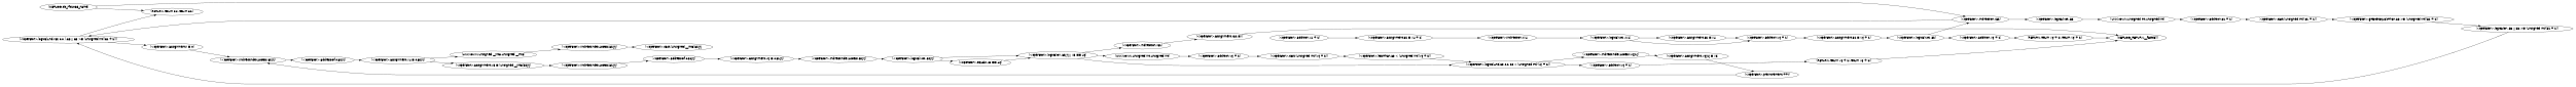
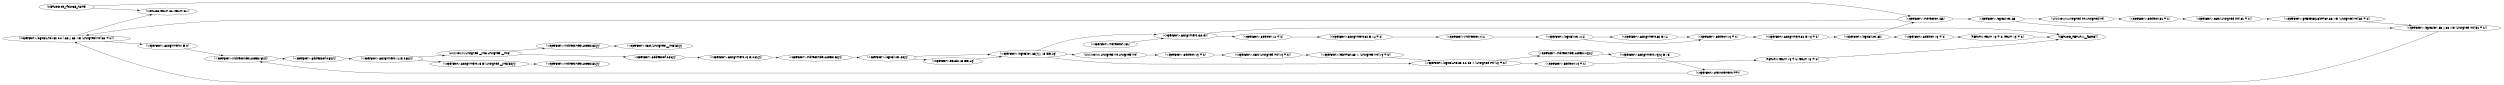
  digraph {
    fontname="DejaVu Sans"
    rankdir=LR
    node [fontname="DejaVu Sans"]
    edge [fontname="DejaVu Sans"]
    n1 [label="(<operator>.logicalAnd,*a2 && (!a3 || a3 >= (unsigned int)(a1 + 1)))"]
    n2 [label="(<operator>.assignment,i = 0)"]
-   n3 [label="(RETURN,return a1;,return a1;)"]
+   n3 [label="(METHOD,return a1;,return a1;)"]
    n4 [label="(<operator>.indirectIndexAccess,a2[i])"]
    n5 [label="(<operator>.indirection,*a2)"]
    n6 [label="(<operator>.logicalNot,!a3)"]
    n7 [label="(<operator>.logicalOr,!a3 || a3 >= (unsigned int)(a1 + 1))"]
    n8 [label="(UNKNOWN,unsigned int,unsigned int)"]
    n9 [label="(<operator>.addition,a1 + 1)"]
    n10 [label="(<operator>.greaterEqualsThan,a3 >= (unsigned int)(a1 + 1))"]
    n11 [label="(<operator>.cast,(unsigned int)(a1 + 1))"]
    n12 [label="(<operator>.addressOf,&a2[i])"]
    n13 [label="(<operator>.preIncrement,++i)"]
    n14 [label="(<operator>.assignment,v4 = &a2[i])"]
    n15 [label="(UNKNOWN,unsigned __int8,unsigned __int8)"]
    n16 [label="(<operator>.assignment,v5 = (unsigned __int8)a2[i])"]
    n17 [label="(<operator>.indirectIndexAccess,a2[i])"]
    n18 [label="(<operator>.indirectIndexAccess,a1[i])"]
    n19 [label="(<operator>.addressOf,&a1[i])"]
    n20 [label="(<operator>.cast,(unsigned __int8)a2[i])"]
    n21 [label="(<operator>.assignment,v6 = &a1[i])"]
    n22 [label="(<operator>.indirectIndexAccess,a2[i])"]
    n23 [label="(<operator>.logicalNot,!a2[i])"]
    n24 [label="(<operator>.logicalOr,!a2[i] || v5 == 46)"]
    n25 [label="(<operator>.logicalAnd,a3 && a3 < (unsigned int)(v6 + 2))"]
    n26 [label="(UNKNOWN,unsigned int,unsigned int)"]
    n27 [label="(<operator>.indirection,*a1)"]
    n28 [label="(<operator>.addition,v6 + 1)"]
    n29 [label="(<operator>.indirectIndexAccess,v6[1])"]
    n30 [label="(<operator>.addition,v6 + 2)"]
    n31 [label="(<operator>.assignment,*a1 = i)"]
    n32 [label="(<operator>.equals,v5 == 46)"]
    n33 [label="(RETURN,return v6 + 1;,return v6 + 1;)"]
    n34 [label="(<operator>.assignment,v6[1] = v5)"]
    n35 [label="(<operator>.lessThan,a3 < (unsigned int)(v6 + 2))"]
    n36 [label="(<operator>.cast,(unsigned int)(v6 + 2))"]
    n37 [label="(METHOD_RETURN,__fastcall)"]
    n38 [label="(<operator>.addition,v4 + 1)"]
    n39 [label="(<operator>.assignment,a2 = v4 + 1)"]
    n40 [label="(<operator>.indirection,*v4)"]
    n41 [label="(<operator>.logicalNot,!*v4)"]
    n42 [label="(<operator>.assignment,a2 = v4)"]
    n43 [label="(<operator>.addition,v6 + 1)"]
    n44 [label="(<operator>.assignment,a1 = v6 + 1)"]
    n45 [label="(<operator>.logicalNot,!a2)"]
    n46 [label="(<operator>.addition,v6 + 1)"]
    n47 [label="(RETURN,return v6 + 1;,return v6 + 1;)"]
    n48 [label="(METHOD,do_rfc1035_name)"]
    n1 -> n2
    n1 -> n3
    n2 -> n4
    n4 -> n12
    n5 -> n1
    n5 -> n6
+   n6 -> n7
    n6 -> n8
    n7 -> n1
    n8 -> n9
    n9 -> n11
    n10 -> n7
    n11 -> n10
    n12 -> n14
    n13 -> n4
    n14 -> n15
    n14 -> n16
    n15 -> n17
    n16 -> n18
    n17 -> n20
-   n18 -> n19
+   n15 -> n19
    n19 -> n21
    n21 -> n22
    n22 -> n23
    n23 -> n24
    n23 -> n32
    n24 -> n25
    n24 -> n26
-   n24 -> n27
+   n24 -> n31
    n25 -> n28
    n25 -> n29
    n26 -> n30
    n27 -> n31
    n28 -> n33
    n29 -> n34
    n30 -> n36
    n31 -> n37
+   n31 -> n38
    n32 -> n24
    n33 -> n37
    n34 -> n13
    n35 -> n25
    n36 -> n35
    n38 -> n39
    n39 -> n40
    n40 -> n41
    n41 -> n42
    n41 -> n43
    n42 -> n43
    n43 -> n44
    n44 -> n45
    n45 -> n5
    n45 -> n46
    n46 -> n47
    n47 -> n37
    n48 -> n3
    n48 -> n5
  }
